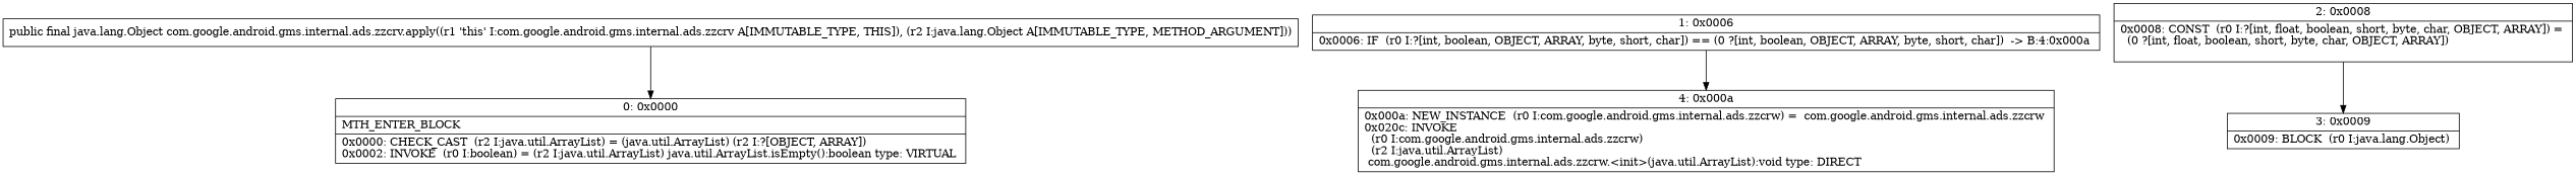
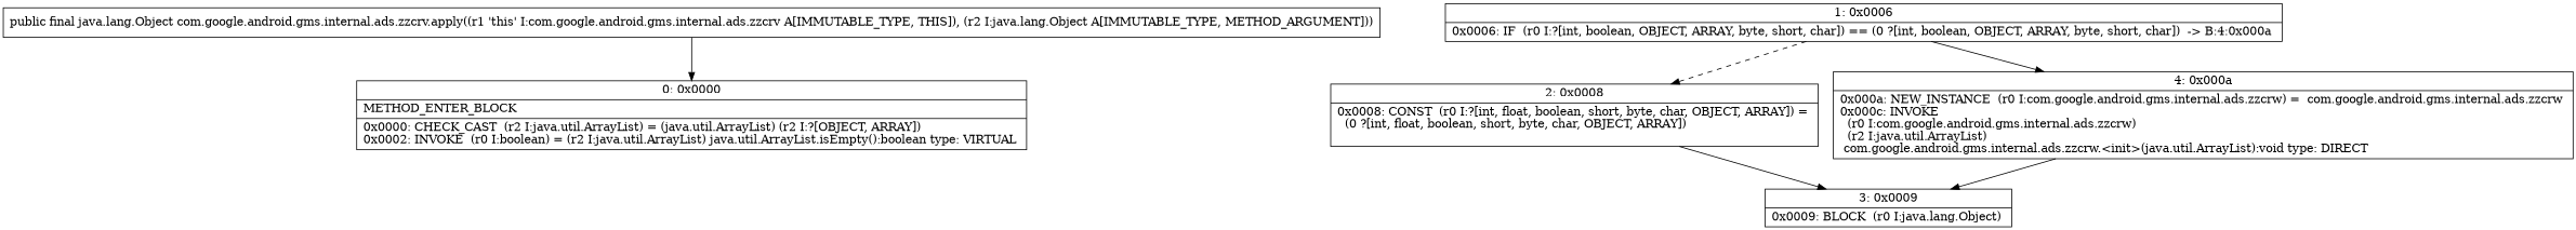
  digraph {
    node [shape=record]
-   n1 [label="{0\:\ 0x0000|MTH_ENTER_BLOCK\l|0x0000: CHECK_CAST  (r2 I:java.util.ArrayList) = (java.util.ArrayList) (r2 I:?[OBJECT, ARRAY]) \l0x0002: INVOKE  (r0 I:boolean) = (r2 I:java.util.ArrayList) java.util.ArrayList.isEmpty():boolean type: VIRTUAL \l}"]
+   n1 [label="{0\:\ 0x0000|METHOD_ENTER_BLOCK\l|0x0000: CHECK_CAST  (r2 I:java.util.ArrayList) = (java.util.ArrayList) (r2 I:?[OBJECT, ARRAY]) \l0x0002: INVOKE  (r0 I:boolean) = (r2 I:java.util.ArrayList) java.util.ArrayList.isEmpty():boolean type: VIRTUAL \l}"]
    n2 [label="{1\:\ 0x0006|0x0006: IF  (r0 I:?[int, boolean, OBJECT, ARRAY, byte, short, char]) == (0 ?[int, boolean, OBJECT, ARRAY, byte, short, char])  \-\> B:4:0x000a \l}"]
    n3 [label="{2\:\ 0x0008|0x0008: CONST  (r0 I:?[int, float, boolean, short, byte, char, OBJECT, ARRAY]) = \l  (0 ?[int, float, boolean, short, byte, char, OBJECT, ARRAY])\l \l}"]
-   n4 [label="{4\:\ 0x000a|0x000a: NEW_INSTANCE  (r0 I:com.google.android.gms.internal.ads.zzcrw) =  com.google.android.gms.internal.ads.zzcrw \l0x020c: INVOKE  \l  (r0 I:com.google.android.gms.internal.ads.zzcrw)\l  (r2 I:java.util.ArrayList)\l com.google.android.gms.internal.ads.zzcrw.\<init\>(java.util.ArrayList):void type: DIRECT \l}"]
+   n4 [label="{4\:\ 0x000a|0x000a: NEW_INSTANCE  (r0 I:com.google.android.gms.internal.ads.zzcrw) =  com.google.android.gms.internal.ads.zzcrw \l0x000c: INVOKE  \l  (r0 I:com.google.android.gms.internal.ads.zzcrw)\l  (r2 I:java.util.ArrayList)\l com.google.android.gms.internal.ads.zzcrw.\<init\>(java.util.ArrayList):void type: DIRECT \l}"]
    n5 [label="{3\:\ 0x0009|0x0009: BLOCK  (r0 I:java.lang.Object) \l}"]
    n6 [label="{public final java.lang.Object com.google.android.gms.internal.ads.zzcrv.apply((r1 'this' I:com.google.android.gms.internal.ads.zzcrv A[IMMUTABLE_TYPE, THIS]), (r2 I:java.lang.Object A[IMMUTABLE_TYPE, METHOD_ARGUMENT])) }"]
+   n2 -> n3 [style=dashed]
    n2 -> n4
    n3 -> n5
+   n4 -> n5
    n6 -> n1
  }
